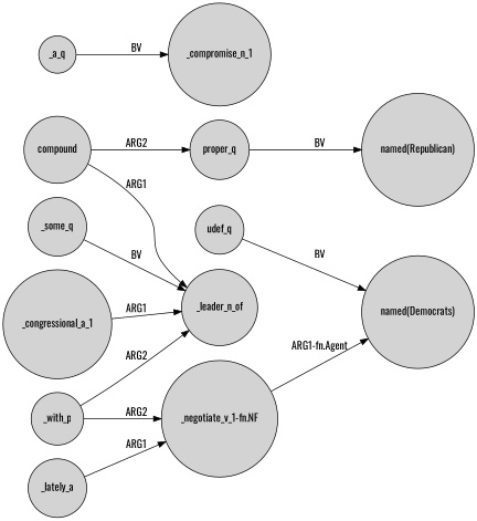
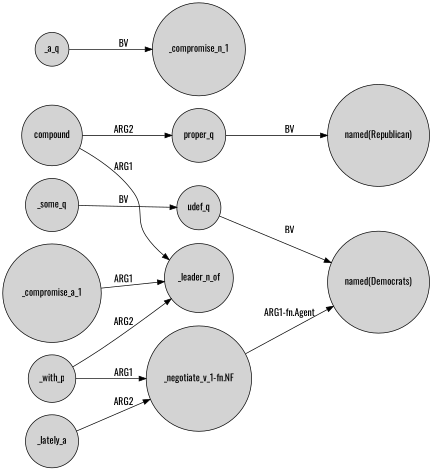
  digraph {
    fontname=Oswald
    rankdir=LR
    node [fontname=Oswald shape=circle style=filled]
    edge [fontname=Oswald]
    _with_p
    _leader_n_of
    "_negotiate_v_1-fn.NF"
    "named(Democrats)"
    compound
    proper_q
    _lately_a
    udef_q
-   _congressional_a_1
+   _congressional_a_1 [label=_compromise_a_1]
    _some_q
    _a_q
    _compromise_n_1
    "named(Republican)"
    _with_p -> _leader_n_of [label=ARG2]
-   _with_p -> "_negotiate_v_1-fn.NF" [label=ARG2]
+   _with_p -> "_negotiate_v_1-fn.NF" [label=ARG1]
    "_negotiate_v_1-fn.NF" -> "named(Democrats)" [label="ARG1-fn.Agent"]
    compound -> _leader_n_of [label=ARG1]
    compound -> proper_q [label=ARG2]
    proper_q -> "named(Republican)" [label=BV]
-   _lately_a -> "_negotiate_v_1-fn.NF" [label=ARG1]
+   _lately_a -> "_negotiate_v_1-fn.NF" [label=ARG2]
    udef_q -> "named(Democrats)" [label=BV]
    _congressional_a_1 -> _leader_n_of [label=ARG1]
-   _some_q -> _leader_n_of [label=BV]
+   _some_q -> udef_q [label=BV]
    _a_q -> _compromise_n_1 [label=BV]
  }
